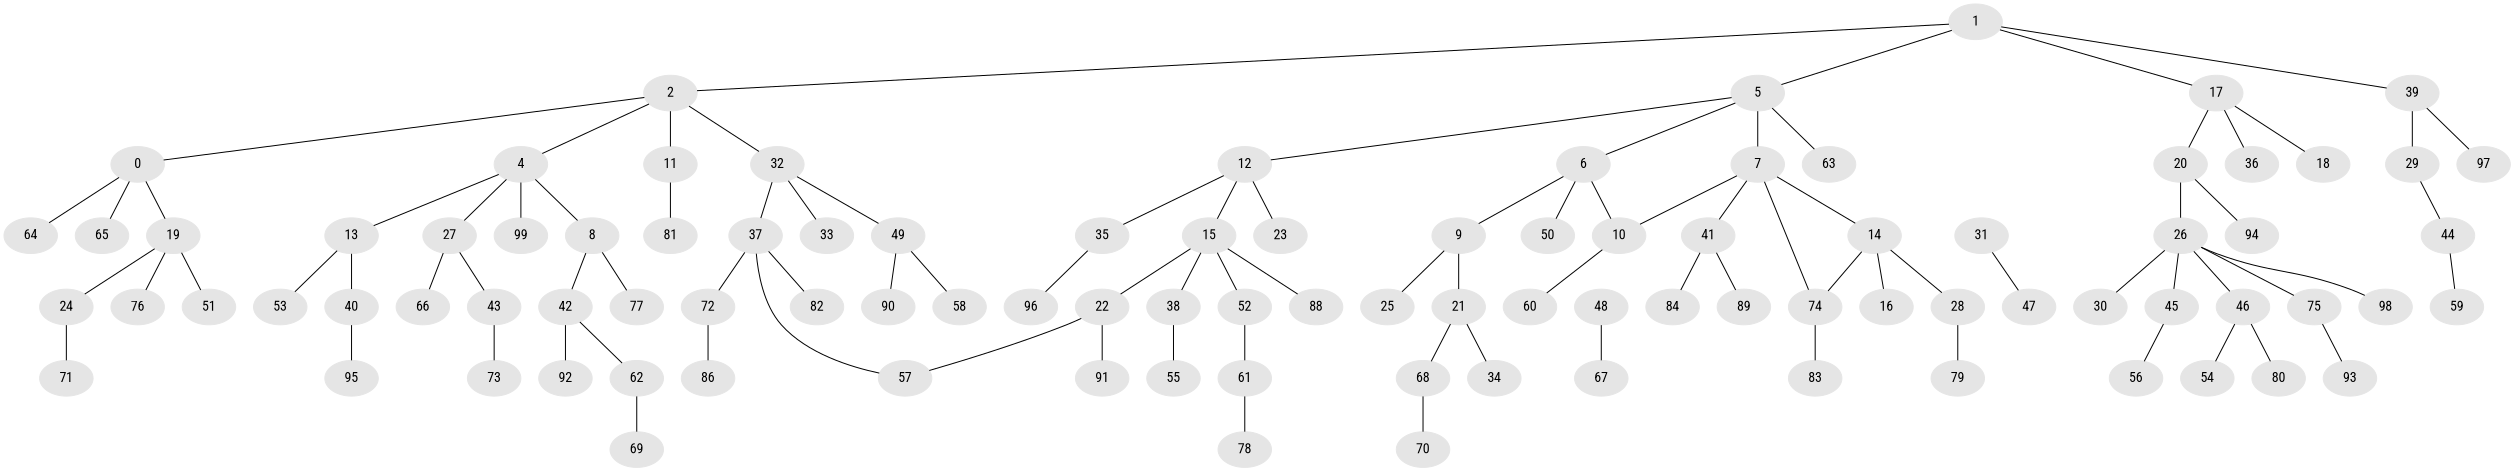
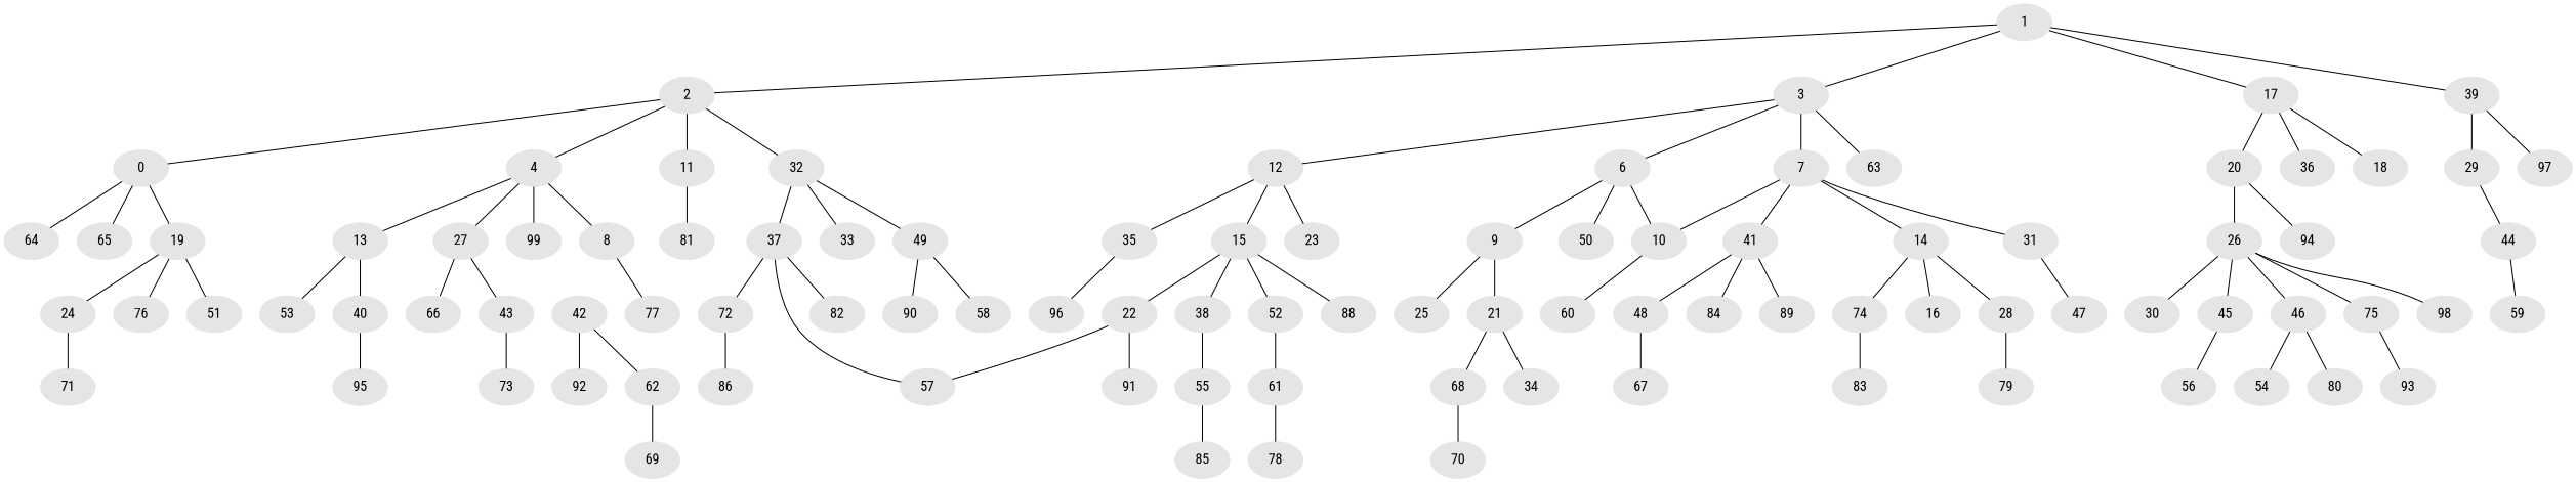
  graph {
    fontname="Roboto Condensed"
    node [color=gray90 fontname="Roboto Condensed" style=filled]
    edge [fontname="Roboto Condensed"]
    1
    2
-   5
+   5 [label=3]
    17
    39
    n6 [label=0]
    4
    11
    32
    6
    7
    12
    63
    18
    20
    36
    29
    97
    19
    64
    65
    8
    13
    27
    99
    81
    33
    37
    49
    24
    51
    76
    42
    77
    40
    53
    43
    66
    9
    10
    50
    14
    31
    41
    15
    23
    35
    21
    25
    60
    16
    28
    74
    47
    48
    84
    89
    62
    92
    34
    68
    22
    38
    52
    88
    96
    95
    79
    83
    57
    91
    55
    61
    26
    94
    44
    71
    30
    45
    46
    75
    98
    70
    56
    54
    80
    93
    73
    59
    72
    82
    58
    90
    86
+   85
    67
    69
    78
    1 -- 2
    1 -- 5
    1 -- 17
    1 -- 39
    2 -- n6
    2 -- 4
    2 -- 11
    2 -- 32
    5 -- 6
    5 -- 7
    5 -- 12
    5 -- 63
    17 -- 18
    17 -- 20
    17 -- 36
    39 -- 29
    39 -- 97
    n6 -- 19
    n6 -- 64
    n6 -- 65
    4 -- 8
    4 -- 13
    4 -- 27
    4 -- 99
    11 -- 81
    32 -- 33
    32 -- 37
    32 -- 49
    6 -- 9
    6 -- 10
    6 -- 50
    7 -- 10
    7 -- 14
-   7 -- 74
+   7 -- 31
    7 -- 41
    12 -- 15
    12 -- 23
    12 -- 35
    20 -- 26
    20 -- 94
    29 -- 44
    19 -- 24
    19 -- 51
    19 -- 76
-   8 -- 42
    8 -- 77
    13 -- 40
    13 -- 53
    27 -- 43
    27 -- 66
    37 -- 57
    37 -- 72
    37 -- 82
    49 -- 58
    49 -- 90
    24 -- 71
    42 -- 62
    42 -- 92
    40 -- 95
    43 -- 73
    9 -- 21
    9 -- 25
    10 -- 60
    14 -- 16
    14 -- 28
    14 -- 74
    31 -- 47
+   41 -- 48
    41 -- 84
    41 -- 89
    15 -- 22
    15 -- 38
    15 -- 52
    15 -- 88
    35 -- 96
    21 -- 34
    21 -- 68
    28 -- 79
    74 -- 83
    48 -- 67
    62 -- 69
    68 -- 70
    22 -- 57
    22 -- 91
    38 -- 55
    52 -- 61
+   55 -- 85
    61 -- 78
    26 -- 30
    26 -- 45
    26 -- 46
    26 -- 75
    26 -- 98
    44 -- 59
    45 -- 56
    46 -- 54
    46 -- 80
    75 -- 93
    72 -- 86
  }
